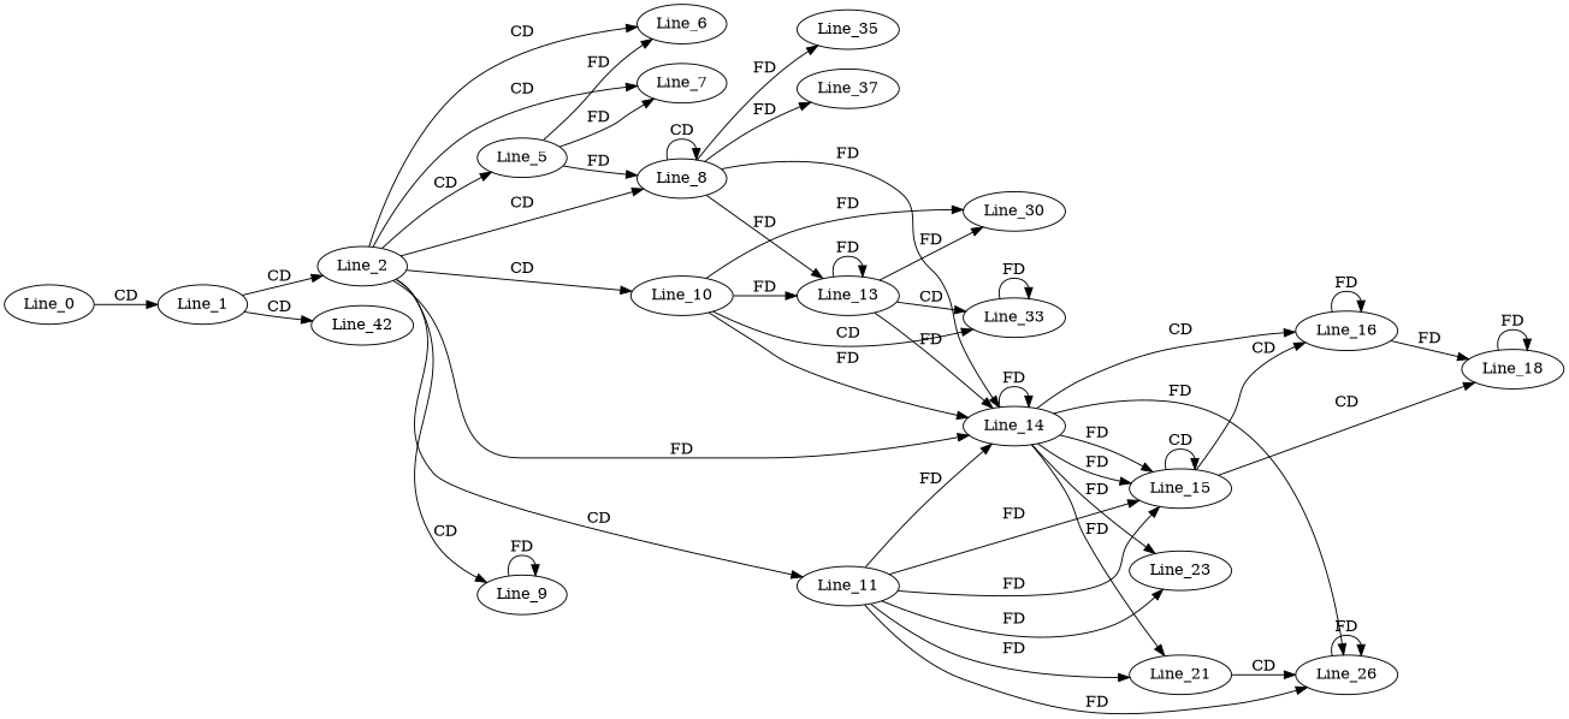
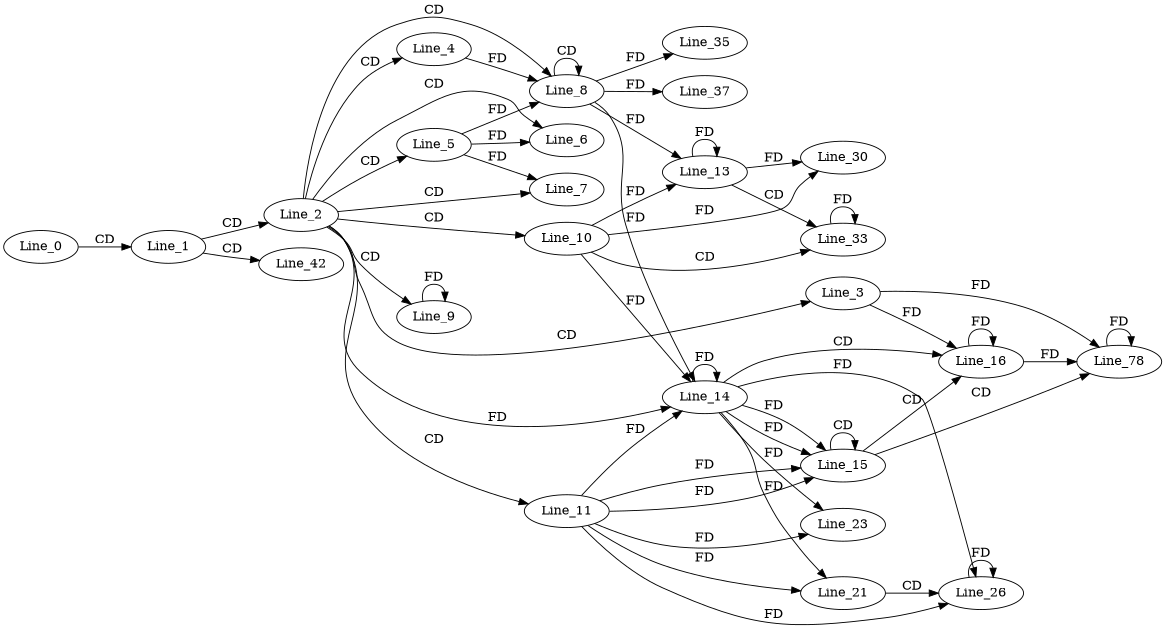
  digraph {
    rankdir=LR
    Line_0
    Line_1
    Line_2
    Line_42
+   Line_3
+   Line_4
    Line_5
    Line_6
    Line_7
    Line_8
    Line_9
    Line_10
    Line_11
    Line_14
    Line_16
-   Line_18
+   Line_18 [label=Line_78]
    Line_13
    Line_35
    Line_37
    Line_30
    Line_33
    Line_15
    Line_21
    Line_23
    Line_26
    Line_0 -> Line_1 [label=CD]
    Line_1 -> Line_2 [label=CD]
    Line_1 -> Line_42 [label=CD]
+   Line_2 -> Line_3 [label=CD]
+   Line_2 -> Line_4 [label=CD]
    Line_2 -> Line_5 [label=CD]
    Line_2 -> Line_6 [label=CD]
    Line_2 -> Line_7 [label=CD]
    Line_2 -> Line_8 [label=CD]
    Line_2 -> Line_9 [label=CD]
    Line_2 -> Line_10 [label=CD]
    Line_2 -> Line_11 [label=CD]
    Line_2 -> Line_14 [label=FD]
+   Line_3 -> Line_16 [label=FD]
+   Line_3 -> Line_18 [label=FD]
+   Line_4 -> Line_8 [label=FD]
    Line_5 -> Line_6 [label=FD]
    Line_5 -> Line_7 [label=FD]
    Line_5 -> Line_8 [label=FD]
    Line_8 -> Line_8 [label=CD]
    Line_8 -> Line_14 [label=FD]
    Line_8 -> Line_13 [label=FD]
    Line_8 -> Line_35 [label=FD]
    Line_8 -> Line_37 [label=FD]
    Line_9 -> Line_9 [label=FD]
    Line_10 -> Line_14 [label=FD]
    Line_10 -> Line_13 [label=FD]
    Line_10 -> Line_30 [label=FD]
    Line_10 -> Line_33 [label=CD]
    Line_11 -> Line_14 [label=FD]
    Line_11 -> Line_15 [label=FD]
    Line_11 -> Line_15 [label=FD]
    Line_11 -> Line_21 [label=FD]
    Line_11 -> Line_23 [label=FD]
    Line_11 -> Line_26 [label=FD]
    Line_14 -> Line_14 [label=FD]
    Line_14 -> Line_16 [label=CD]
    Line_14 -> Line_15 [label=FD]
    Line_14 -> Line_15 [label=FD]
    Line_14 -> Line_21 [label=FD]
    Line_14 -> Line_23 [label=FD]
    Line_14 -> Line_26 [label=FD]
    Line_16 -> Line_16 [label=FD]
    Line_16 -> Line_18 [label=FD]
    Line_18 -> Line_18 [label=FD]
-   Line_13 -> Line_14 [label=FD]
    Line_13 -> Line_13 [label=FD]
    Line_13 -> Line_30 [label=FD]
    Line_13 -> Line_33 [label=CD]
    Line_33 -> Line_33 [label=FD]
    Line_15 -> Line_16 [label=CD]
    Line_15 -> Line_18 [label=CD]
    Line_15 -> Line_15 [label=CD]
    Line_21 -> Line_26 [label=CD]
    Line_26 -> Line_26 [label=FD]
  }
